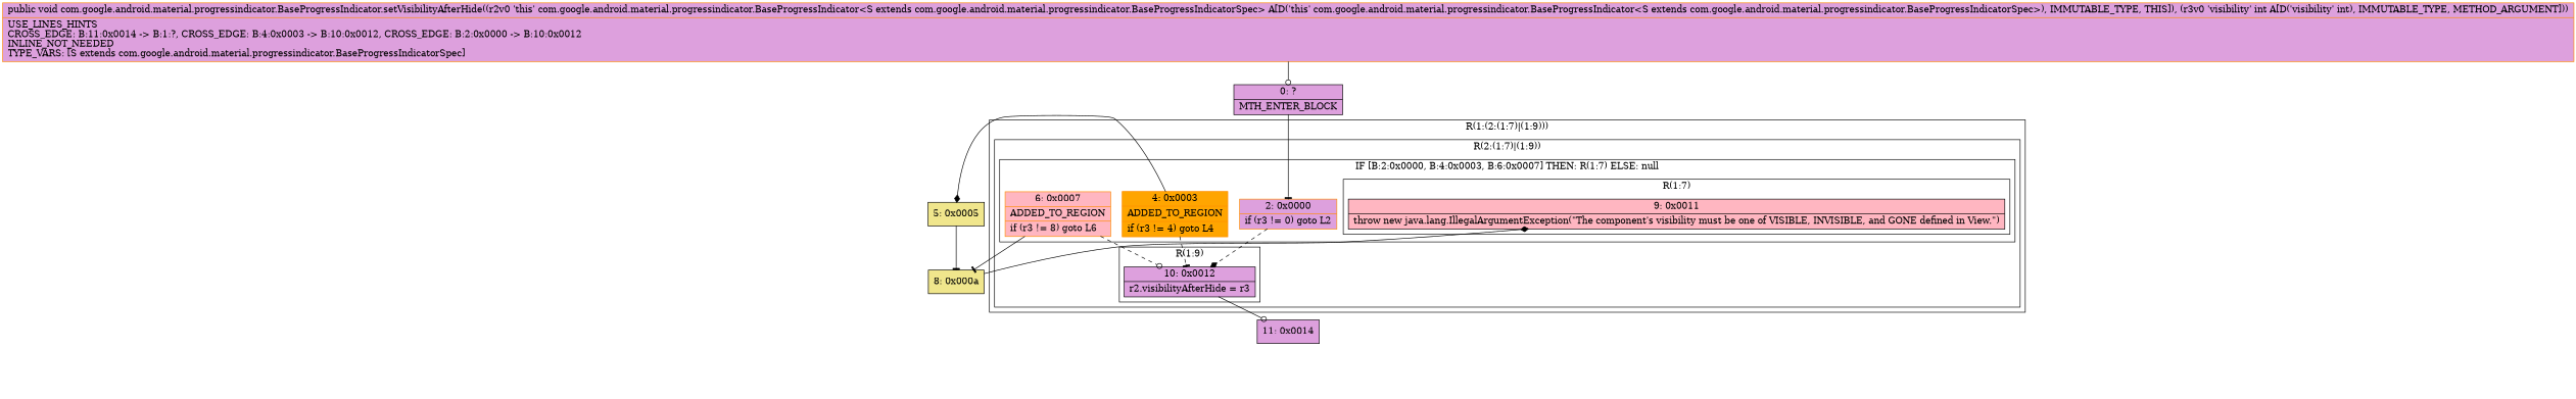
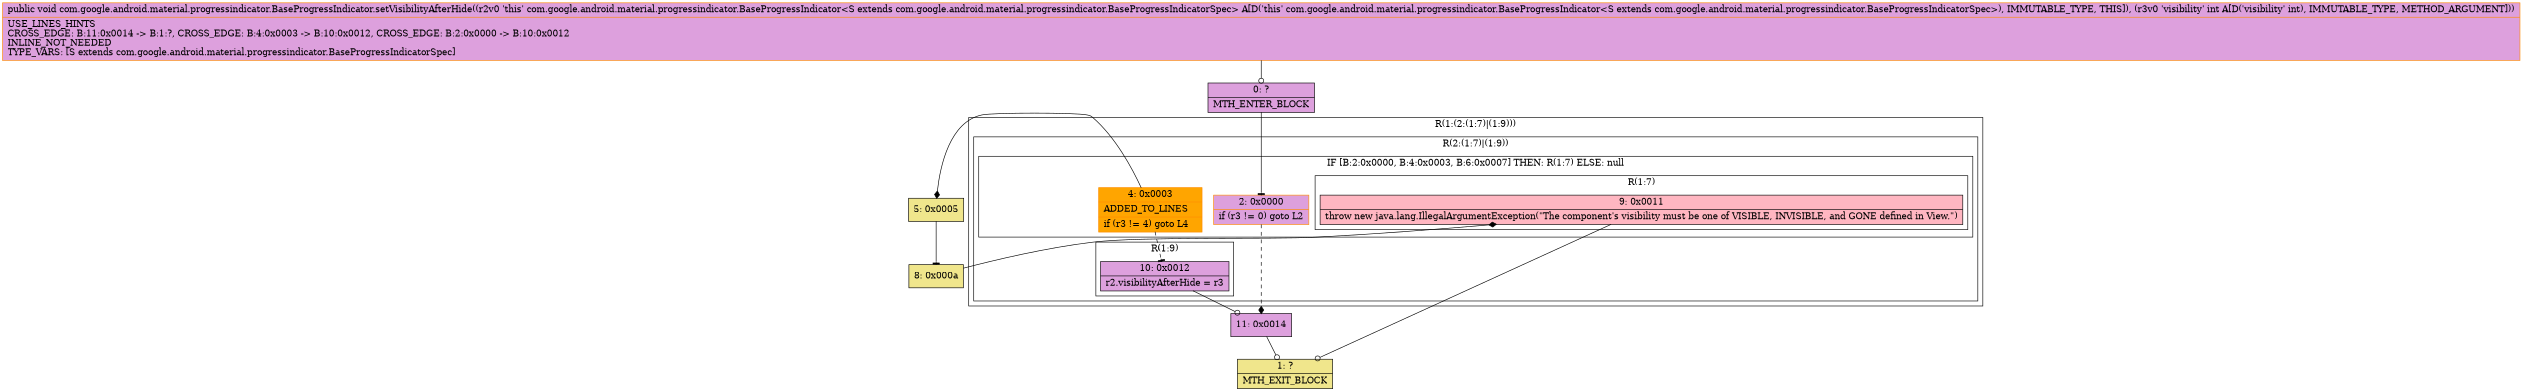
  digraph {
    node [color=black fillcolor=plum shape=record style=filled]
    edge [arrowhead=odot]
    n1 [fillcolor=lightpink label="{9\:\ 0x0011|throw new java.lang.IllegalArgumentException(\"The component's visibility must be one of VISIBLE, INVISIBLE, and GONE defined in View.\")\l}"]
    n2 [color=darkorange label="{2\:\ 0x0000|if (r3 != 0) goto L2\l}"]
-   n3 [color=darkorange fillcolor=orange label="{4\:\ 0x0003|ADDED_TO_REGION\l|if (r3 != 4) goto L4\l}"]
-   n4 [color=darkorange fillcolor=lightpink label="{6\:\ 0x0007|ADDED_TO_REGION\l|if (r3 != 8) goto L6\l}"]
+   n3 [color=darkorange fillcolor=orange label="{4\:\ 0x0003|ADDED_TO_LINES\l|if (r3 != 4) goto L4\l}"]
    n5 [label="{10\:\ 0x0012|r2.visibilityAfterHide = r3\l}"]
+   n6 [fillcolor=khaki label="{1\:\ ?|MTH_EXIT_BLOCK\l}"]
    n7 [fillcolor=khaki label="{5\:\ 0x0005}"]
    n8 [fillcolor=khaki label="{8\:\ 0x000a}"]
    n9 [label="{11\:\ 0x0014}"]
    n10 [label="{0\:\ ?|MTH_ENTER_BLOCK\l}"]
    n11 [color=darkorange label="{public void com.google.android.material.progressindicator.BaseProgressIndicator.setVisibilityAfterHide((r2v0 'this' com.google.android.material.progressindicator.BaseProgressIndicator\<S extends com.google.android.material.progressindicator.BaseProgressIndicatorSpec\> A[D('this' com.google.android.material.progressindicator.BaseProgressIndicator\<S extends com.google.android.material.progressindicator.BaseProgressIndicatorSpec\>), IMMUTABLE_TYPE, THIS]), (r3v0 'visibility' int A[D('visibility' int), IMMUTABLE_TYPE, METHOD_ARGUMENT]))  | USE_LINES_HINTS\lCROSS_EDGE: B:11:0x0014 \-\> B:1:?, CROSS_EDGE: B:4:0x0003 \-\> B:10:0x0012, CROSS_EDGE: B:2:0x0000 \-\> B:10:0x0012\lINLINE_NOT_NEEDED\lTYPE_VARS: [S extends com.google.android.material.progressindicator.BaseProgressIndicatorSpec]\l}"]
    subgraph cluster_1 {
      label="R(1:(2:(1:7)|(1:9)))"
      subgraph cluster_2 {
        label="R(2:(1:7)|(1:9))"
        subgraph cluster_3 {
          label="IF [B:2:0x0000, B:4:0x0003, B:6:0x0007] THEN: R(1:7) ELSE: null"
          n2
          n3
-         n4
          subgraph cluster_4 {
            label="R(1:7)"
            n1
          }
        }
        subgraph cluster_5 {
          label="R(1:9)"
          n5
        }
      }
    }
-   n2 -> n5 [arrowhead=diamond style=dashed]
+   n1 -> n6
+   n2 -> n9 [arrowhead=diamond style=dashed]
    n3 -> n5 [arrowhead=tee style=dashed]
    n3 -> n7 [arrowhead=diamond]
-   n4 -> n5 [style=dashed]
-   n4 -> n8 [arrowhead=tee]
    n5 -> n9
    n7 -> n8 [arrowhead=tee]
    n8 -> n1 [arrowhead=diamond]
+   n9 -> n6
    n10 -> n2 [arrowhead=tee]
    n11 -> n10
  }
